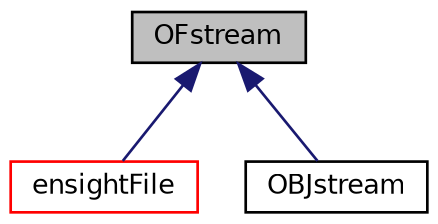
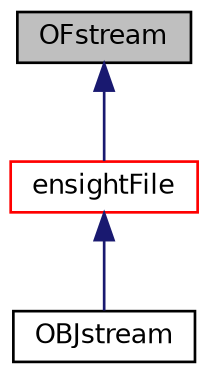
  digraph {
    node [color=black fontname=Helvetica fontsize=10 shape=record]
    edge [color=midnightblue dir=back fontname=Helvetica fontsize=10 labelfontname=Helvetica labelfontsize=10 style=solid]
    n1 [fillcolor=grey75 fontcolor=black height=0.2 label=OFstream style=filled width=0.4]
    n2 [color=red height=0.2 label=ensightFile width=0.4]
    n3 [height=0.2 label=OBJstream width=0.4]
    n1 -> n2
-   n1 -> n3
+   n2 -> n3
  }
